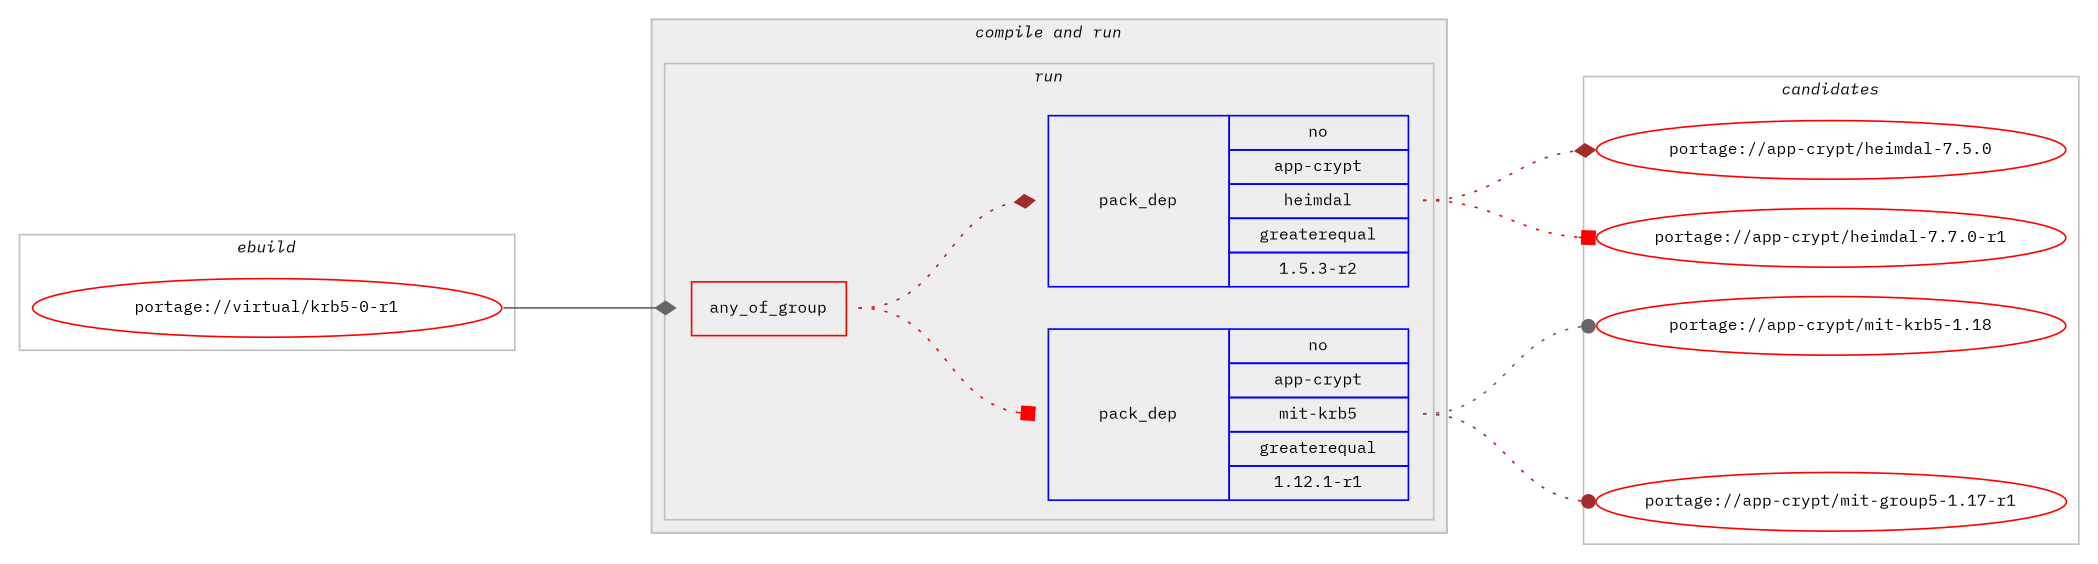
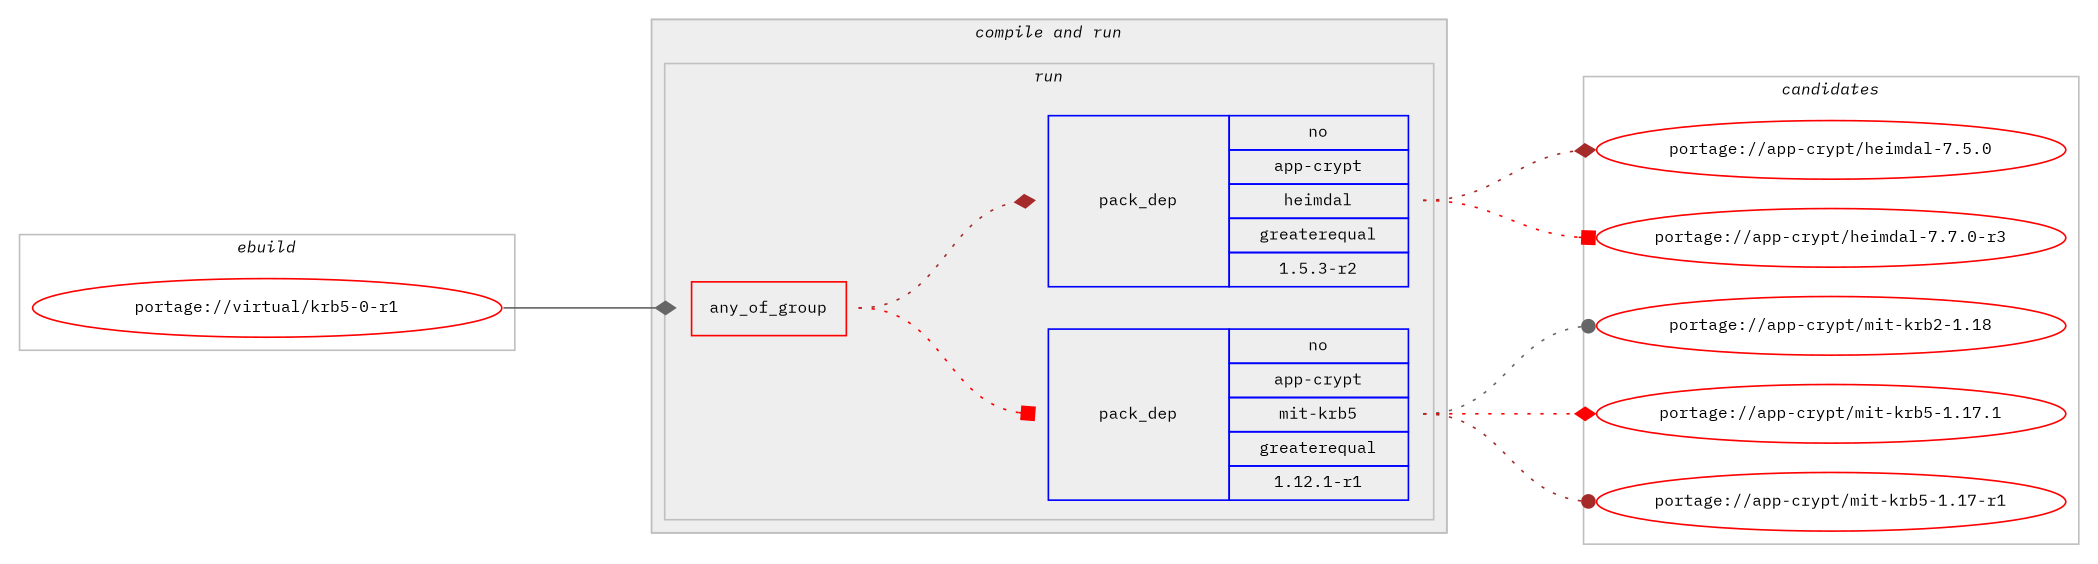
  digraph {
    compound=true
    concentrate=true
    fontname="IBM Plex Mono"
    fontsize=10
    newrank=true
    rankdir=LR
    ranksep=1.5
    node [color=red fontname="IBM Plex Mono" fontsize=10]
    edge [arrowhead=diamond color=red fontname="IBM Plex Mono" headport=w style=dotted tailport=e weight=100]
    n1 [label="portage://virtual/krb5-0-r1" width=4]
    n2 [color=blue label=<<TABLE BORDER="0" CELLBORDER="1" CELLSPACING="0" CELLPADDING="4" WIDTH="220"><TR><TD ROWSPAN="6" CELLPADDING="30">pack_dep</TD></TR><TR><TD WIDTH="110">no</TD></TR><TR><TD>app-crypt</TD></TR><TR><TD>mit-krb5</TD></TR><TR><TD>greaterequal</TD></TR><TR><TD>1.12.1-r1</TD></TR></TABLE>> shape=none]
    n3 [color=blue label=<<TABLE BORDER="0" CELLBORDER="1" CELLSPACING="0" CELLPADDING="4" WIDTH="220"><TR><TD ROWSPAN="6" CELLPADDING="30">pack_dep</TD></TR><TR><TD WIDTH="110">no</TD></TR><TR><TD>app-crypt</TD></TR><TR><TD>heimdal</TD></TR><TR><TD>greaterequal</TD></TR><TR><TD>1.5.3-r2</TD></TR></TABLE>> shape=none]
    n4 [label=<<TABLE BORDER="0" CELLBORDER="1" CELLSPACING="0" CELLPADDING="4"><TR><TD CELLPADDING="10">any_of_group</TD></TR></TABLE>> shape=none]
-   n5 [label="portage://app-crypt/mit-krb5-1.18" width=4]
-   n7 [label="portage://app-crypt/mit-group5-1.17-r1" width=4]
-   n8 [label="portage://app-crypt/heimdal-7.7.0-r1" width=4]
+   n5 [label="portage://app-crypt/mit-krb2-1.18" width=4]
+   n6 [label="portage://app-crypt/mit-krb5-1.17.1" width=4]
+   n7 [label="portage://app-crypt/mit-krb5-1.17-r1" width=4]
+   n8 [label="portage://app-crypt/heimdal-7.7.0-r3" width=4]
    n9 [label="portage://app-crypt/heimdal-7.5.0" width=4]
    subgraph cluster_1 {
      color=gray
      label=<<i>ebuild</i>>
      rank=same
      n1
    }
    subgraph cluster_2 {
      color=gray
      label=<<i>dependencies</i>>
      subgraph cluster_3 {
        color=gray
        fillcolor="#eeeeee"
        label=<<i>compile</i>>
        style=filled
      }
      subgraph cluster_4 {
        color=gray
        fillcolor="#eeeeee"
        label=<<i>compile and run</i>>
        style=filled
      }
      subgraph cluster_5 {
        color=gray
        fillcolor="#eeeeee"
        label=<<i>run</i>>
        style=filled
        subgraph sub_6 {
          color=gray
          fillcolor="#eeeeee"
          label=<<i>run</i>>
          style=filled
          n4
          subgraph sub_7 {
            color=gray
            fillcolor="#eeeeee"
            label=<<i>run</i>>
            style=filled
            n2
          }
          subgraph sub_8 {
            color=gray
            fillcolor="#eeeeee"
            label=<<i>run</i>>
            style=filled
            n3
          }
        }
      }
    }
    subgraph cluster_9 {
      color=gray
      label=<<i>candidates</i>>
      rank=same
      subgraph sub_10 {
        color=black
        label=<<i>candidates</i>>
        nodesep=1
        rank=same
        n5
+       n6
        n7
      }
      subgraph sub_11 {
        color=black
        label=<<i>candidates</i>>
        nodesep=1
        rank=same
        n8
        n9
      }
    }
    n1 -> n4 [color=gray40 style=solid weight=20]
    n2 -> n5 [arrowhead=dot color=gray40]
+   n2 -> n6
    n2 -> n7 [arrowhead=dot color=brown]
    n3 -> n8 [arrowhead=box]
    n3 -> n9 [color=brown]
    n4 -> n2 [arrowhead=box weight=20]
    n4 -> n3 [color=brown weight=20]
  }
